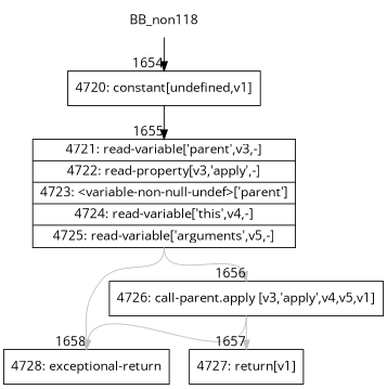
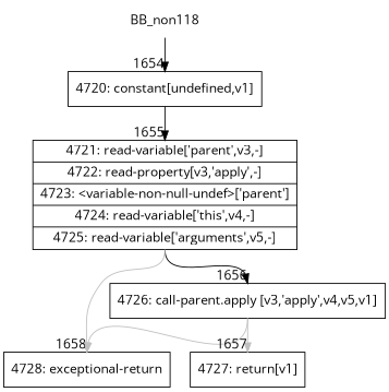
  digraph {
    fontname="Open Sans"
    rankdir=TD
    node [fontname="Open Sans" shape=record]
    edge [fontname="Open Sans" headport=n tailport=s]
    n1 [label=BB_non118 shape=none]
    n2 [label="{4720: constant[undefined,v1]}"]
    n3 [label="{4721: read-variable['parent',v3,-]|4722: read-property[v3,'apply',-]|4723: \<variable-non-null-undef\>['parent']|4724: read-variable['this',v4,-]|4725: read-variable['arguments',v5,-]}"]
    n4 [label="{4726: call-parent.apply [v3,'apply',v4,v5,v1]}"]
    n5 [label="{4728: exceptional-return}"]
    n6 [label="{4727: return[v1]}"]
    n1 -> n2 [headlabel="    1654"]
    n2 -> n3 [headlabel="      1655"]
-   n3 -> n4 [headlabel="      1656" color=gray]
+   n3 -> n4 [headlabel="      1656"]
    n3 -> n5 [color=gray headlabel="      1658"]
    n4 -> n5 [color=gray]
    n4 -> n6 [color=gray headlabel="      1657"]
  }
